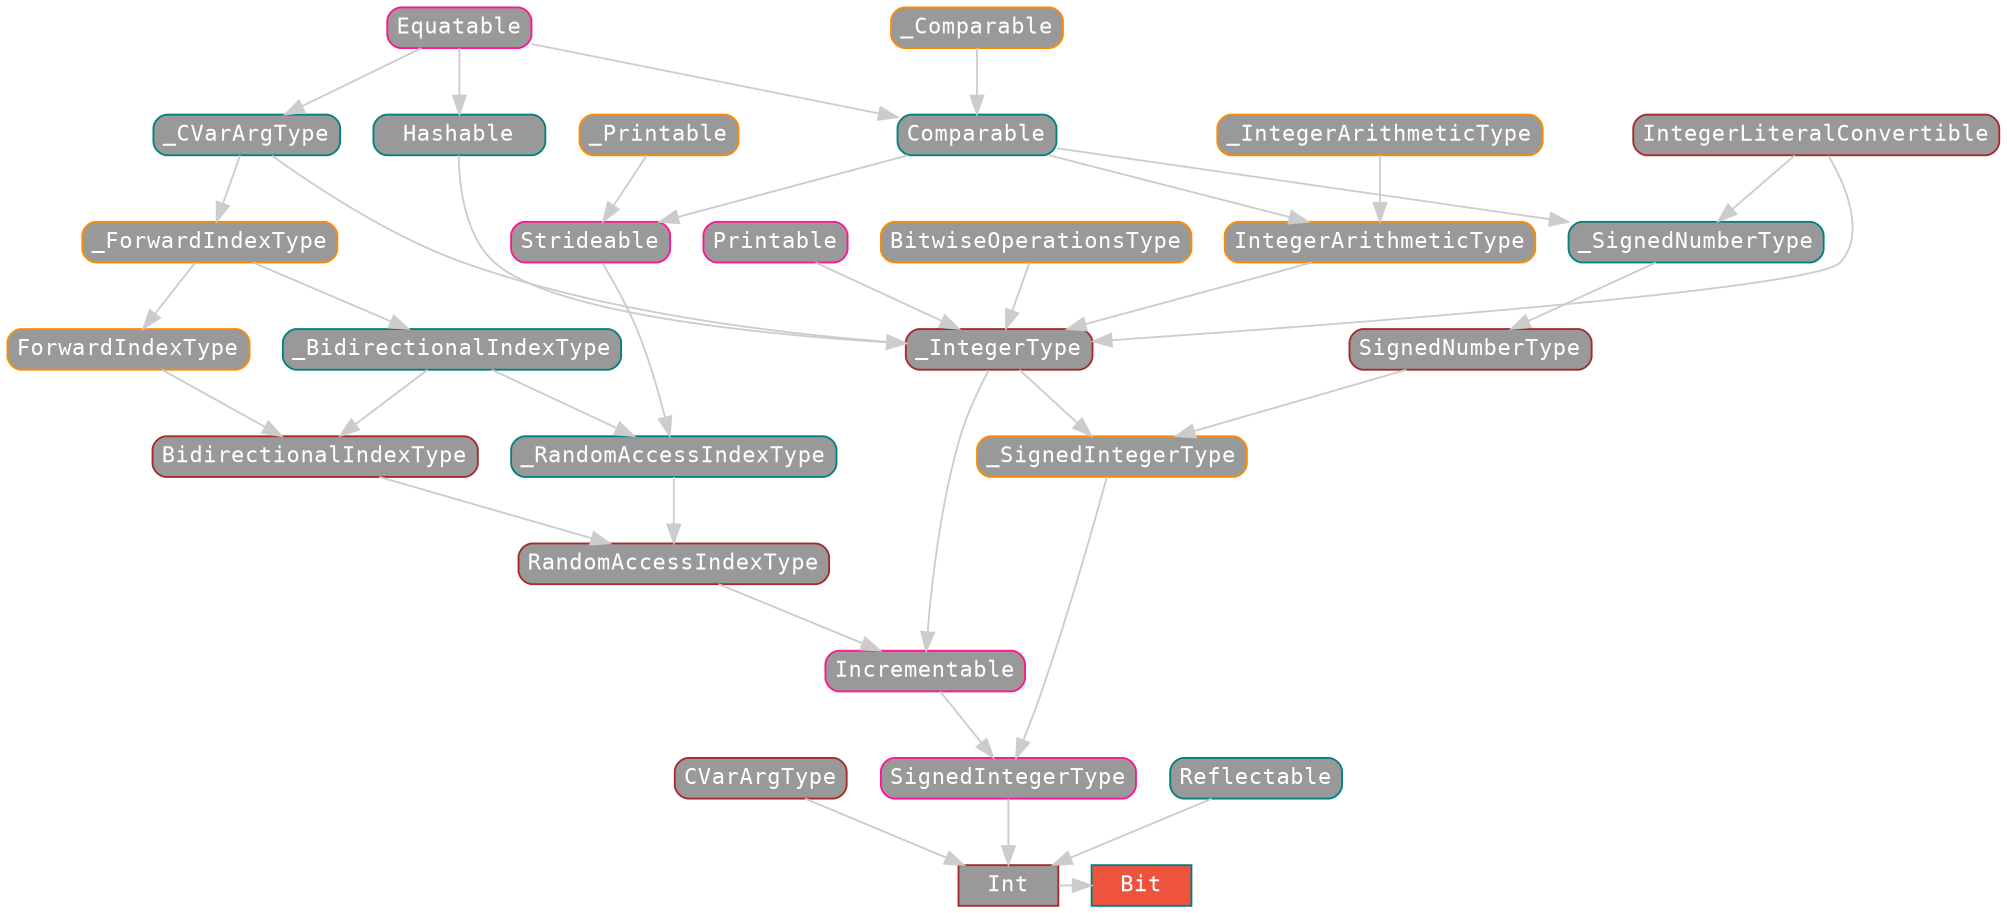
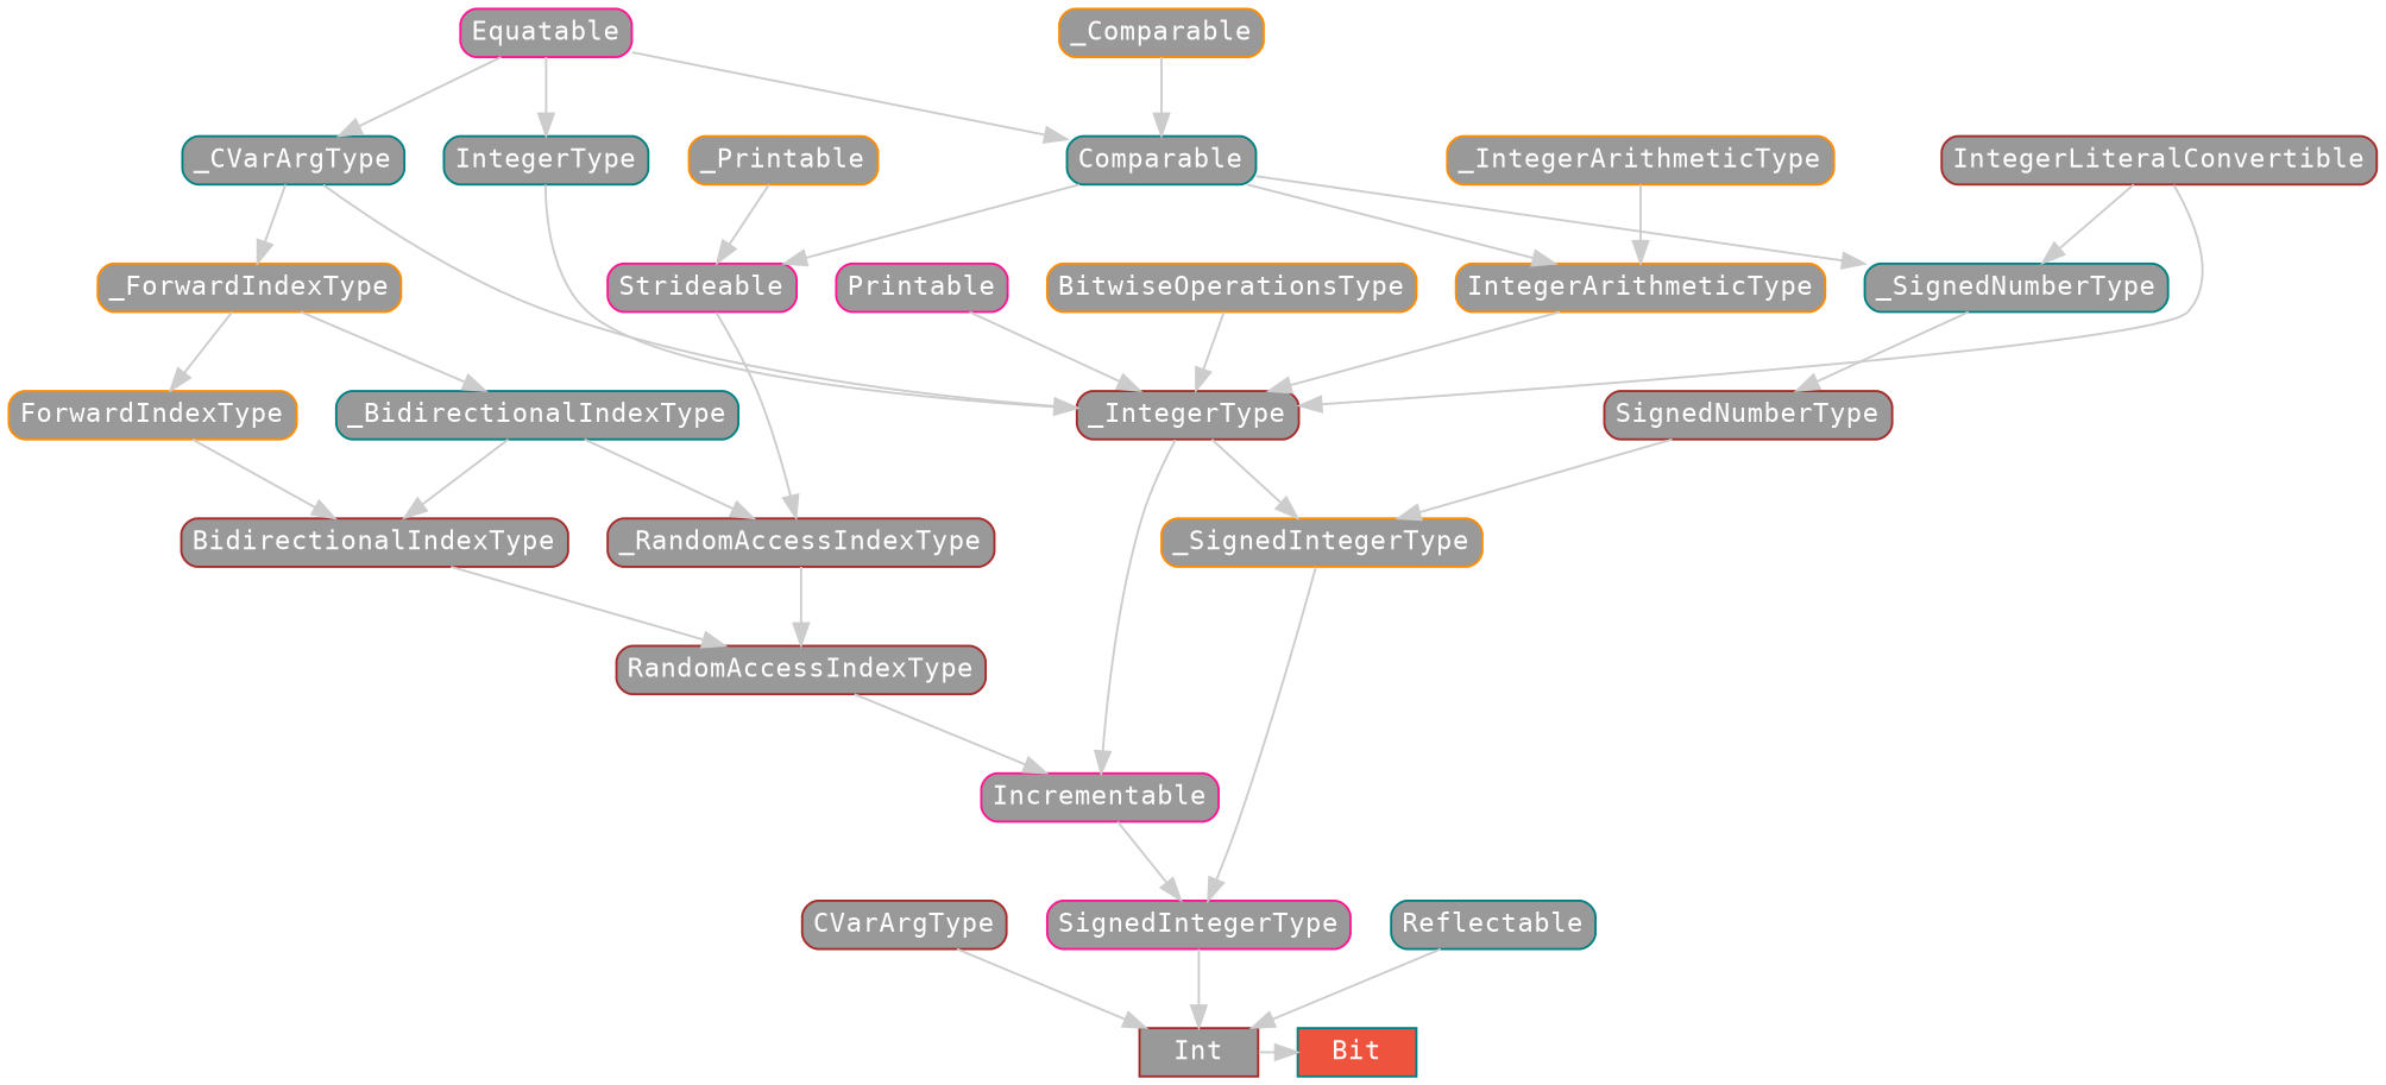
  strict digraph {
    fontname="DejaVu Sans Mono"
    node [color=teal fillcolor="#999999" fontcolor=white fontname="DejaVu Sans Mono" fontsize=12 margin="0.07,0.05" shape=box style="filled,rounded"]
    edge [color="#cccccc" fontname="DejaVu Sans Mono"]
    Bit [fillcolor="#ee543d" height=0.3 style=filled]
    Int [color=brown height=0.3 style=filled]
    BidirectionalIndexType [color=brown height=0.3]
    RandomAccessIndexType [color=brown height=0.3]
    n5 [color=deeppink height=0.3 label=Incrementable]
    BitwiseOperationsType [color=darkorange height=0.3]
    _IntegerType [color=brown height=0.3]
    _SignedIntegerType [color=darkorange height=0.3]
    CVarArgType [color=brown height=0.3]
    Comparable [height=0.3]
    IntegerArithmeticType [color=darkorange height=0.3]
    Strideable [color=deeppink height=0.3]
    _SignedNumberType [height=0.3]
-   _RandomAccessIndexType [height=0.3]
+   _RandomAccessIndexType [color=brown height=0.3]
    SignedNumberType [color=brown height=0.3]
    Equatable [color=deeppink height=0.3]
-   Hashable [height=0.3]
+   Hashable [height=0.3 label=IntegerType]
    n18 [height=0.3 label=_CVarArgType]
    _ForwardIndexType [color=darkorange height=0.3]
    ForwardIndexType [color=darkorange height=0.3]
    IntegerLiteralConvertible [color=brown height=0.3]
    SignedIntegerType [color=deeppink height=0.3]
    Printable [color=deeppink height=0.3]
    Reflectable [height=0.3]
    _BidirectionalIndexType [height=0.3]
    _Comparable [color=darkorange height=0.3]
    _IntegerArithmeticType [color=darkorange height=0.3]
    n28 [color=darkorange height=0.3 label=_Printable]
    subgraph sub_1 {
      rank=max
      Bit
      Int
    }
    Int -> Bit
    BidirectionalIndexType -> RandomAccessIndexType
    RandomAccessIndexType -> n5
    n5 -> SignedIntegerType
    BitwiseOperationsType -> _IntegerType
    _IntegerType -> n5
    _IntegerType -> _SignedIntegerType
    _SignedIntegerType -> SignedIntegerType
    CVarArgType -> Int
    Comparable -> IntegerArithmeticType
    Comparable -> Strideable
    Comparable -> _SignedNumberType
    IntegerArithmeticType -> _IntegerType
    Strideable -> _RandomAccessIndexType
    _SignedNumberType -> SignedNumberType
    _RandomAccessIndexType -> RandomAccessIndexType
    SignedNumberType -> _SignedIntegerType
    Equatable -> Comparable
    Equatable -> Hashable
    Equatable -> n18
    Hashable -> _IntegerType
    n18 -> _IntegerType
    n18 -> _ForwardIndexType
    _ForwardIndexType -> ForwardIndexType
    _ForwardIndexType -> _BidirectionalIndexType
    ForwardIndexType -> BidirectionalIndexType
    IntegerLiteralConvertible -> _IntegerType
    IntegerLiteralConvertible -> _SignedNumberType
    SignedIntegerType -> Int
    Printable -> _IntegerType
    Reflectable -> Int
    _BidirectionalIndexType -> BidirectionalIndexType
    _BidirectionalIndexType -> _RandomAccessIndexType
    _Comparable -> Comparable
    _IntegerArithmeticType -> IntegerArithmeticType
    n28 -> Strideable
  }
